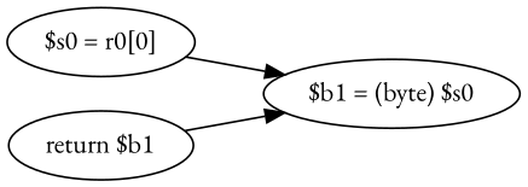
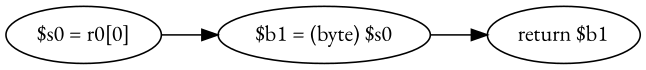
  digraph {
    fontname="EB Garamond"
    rankdir=LR
    node [fontname="EB Garamond"]
    edge [fontname="EB Garamond"]
    "$s0 = r0[0]"
    "$b1 = (byte) $s0"
    "return $b1"
    "$s0 = r0[0]" -> "$b1 = (byte) $s0"
-   "return $b1" -> "$b1 = (byte) $s0"
+   "$b1 = (byte) $s0" -> "return $b1"
  }
